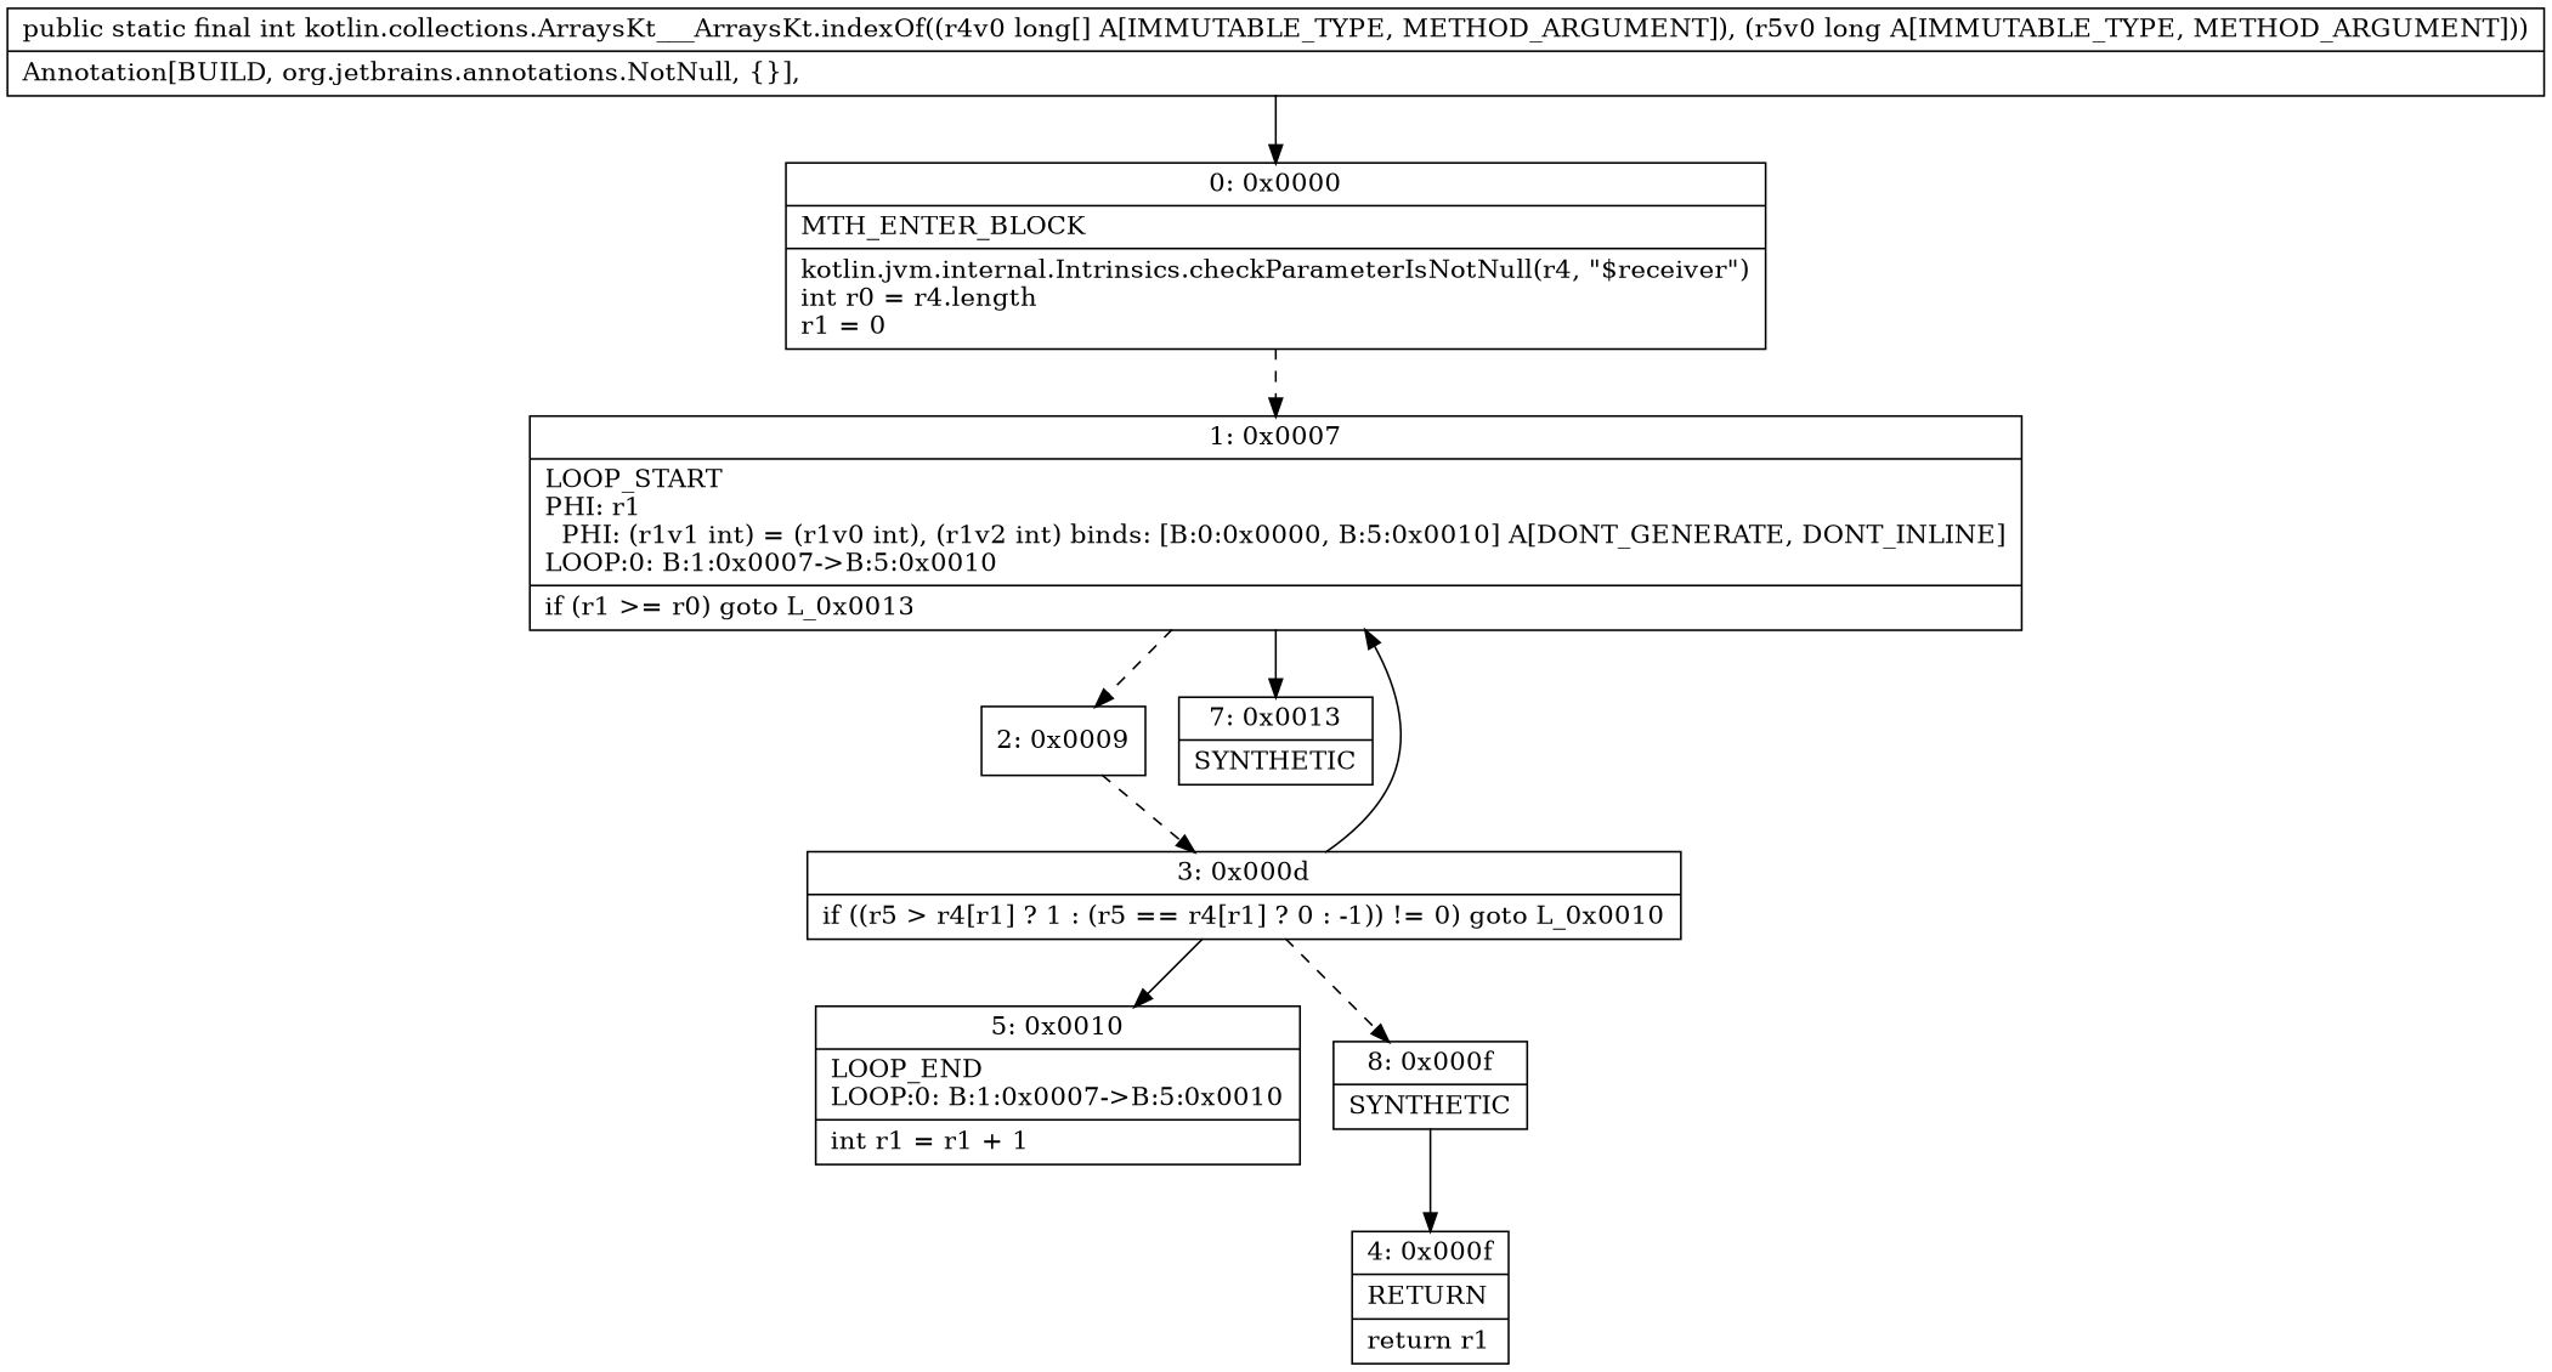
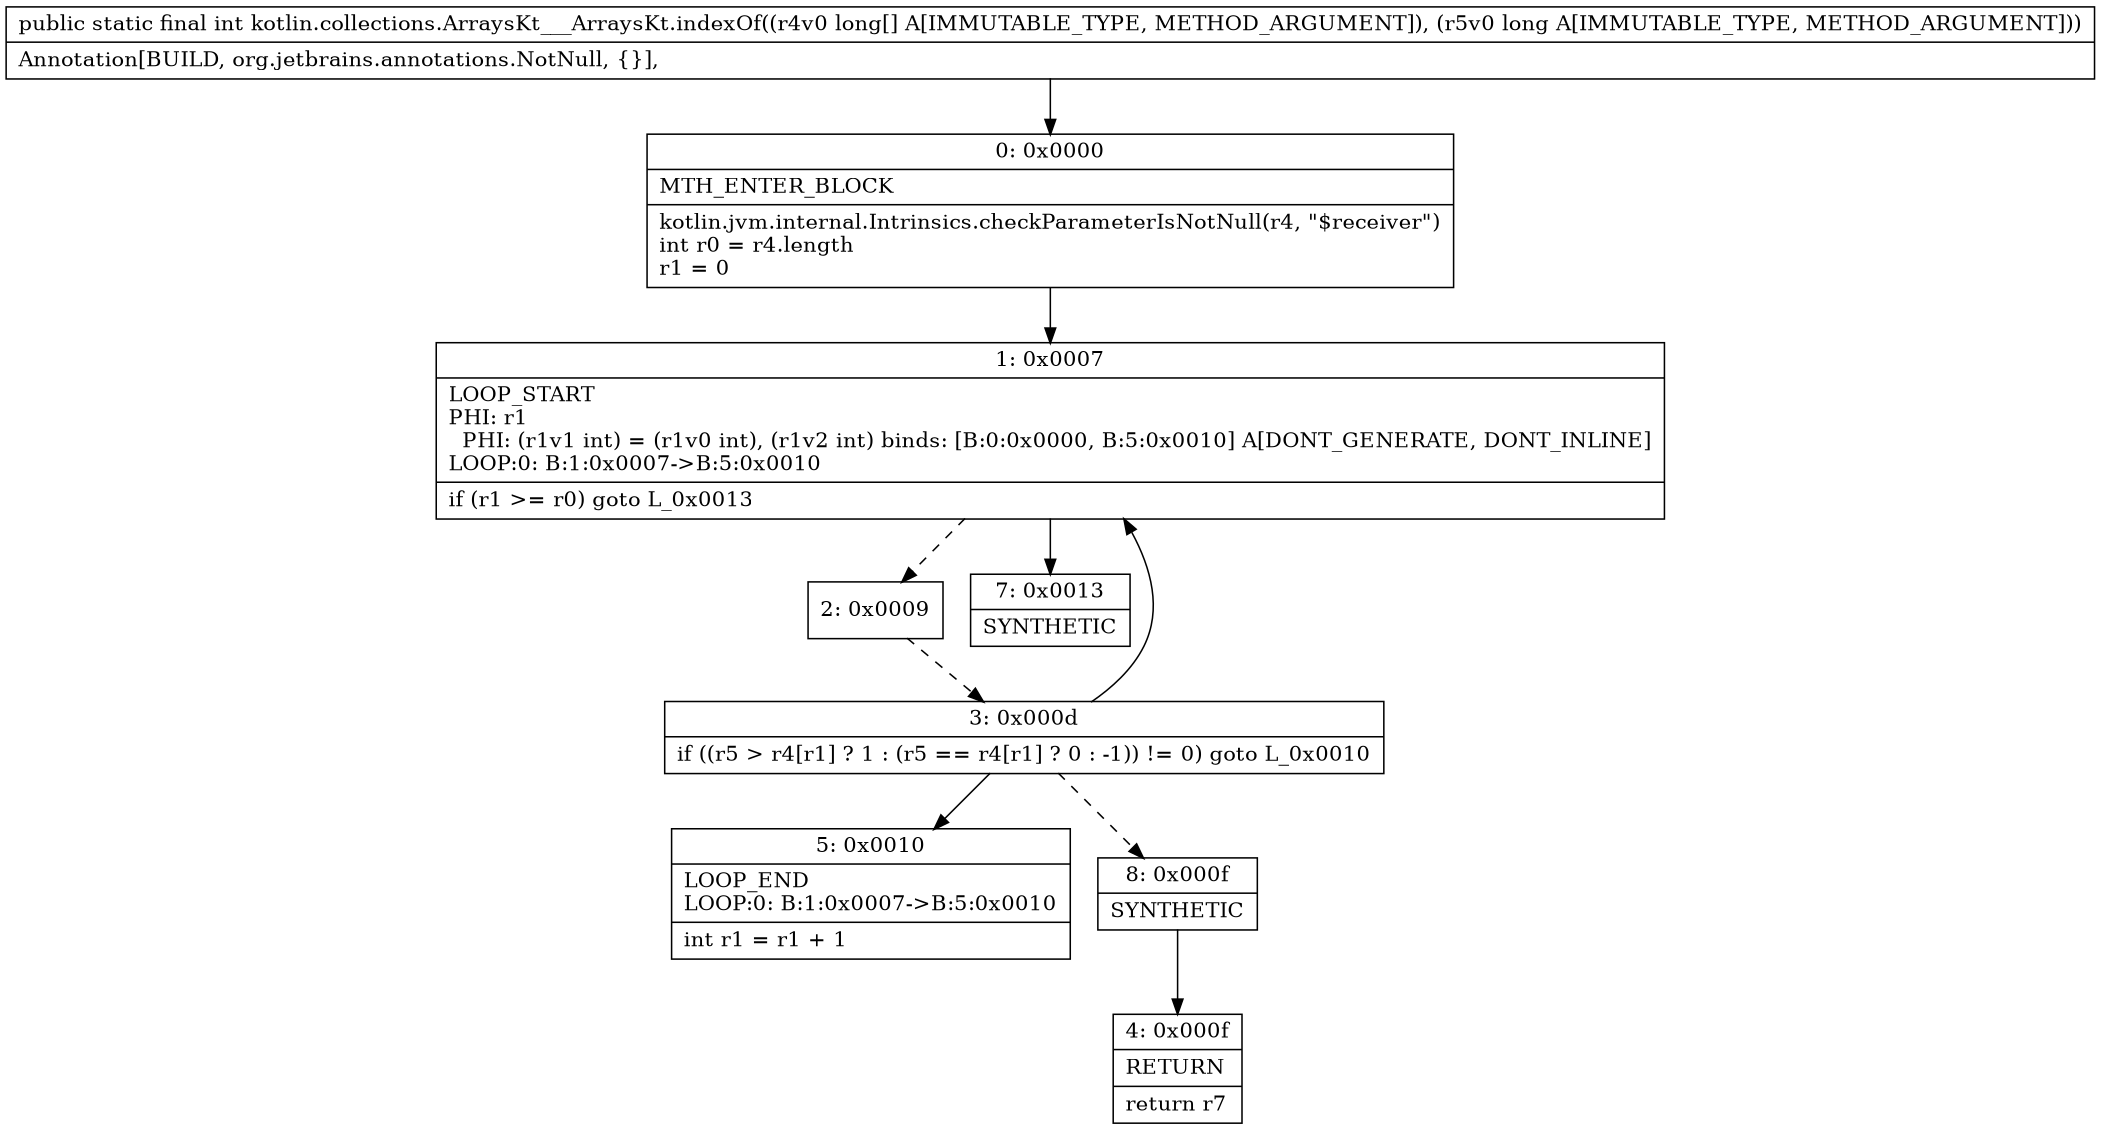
  digraph {
    node [shape=record]
    n1 [label="{0\:\ 0x0000|MTH_ENTER_BLOCK\l|kotlin.jvm.internal.Intrinsics.checkParameterIsNotNull(r4, \"$receiver\")\lint r0 = r4.length\lr1 = 0\l}"]
    n2 [label="{1\:\ 0x0007|LOOP_START\lPHI: r1 \l  PHI: (r1v1 int) = (r1v0 int), (r1v2 int) binds: [B:0:0x0000, B:5:0x0010] A[DONT_GENERATE, DONT_INLINE]\lLOOP:0: B:1:0x0007\-\>B:5:0x0010\l|if (r1 \>= r0) goto L_0x0013\l}"]
    n3 [label="{2\:\ 0x0009}"]
    n4 [label="{7\:\ 0x0013|SYNTHETIC\l}"]
    n5 [label="{3\:\ 0x000d|if ((r5 \> r4[r1] ? 1 : (r5 == r4[r1] ? 0 : \-1)) != 0) goto L_0x0010\l}"]
    n6 [label="{5\:\ 0x0010|LOOP_END\lLOOP:0: B:1:0x0007\-\>B:5:0x0010\l|int r1 = r1 + 1\l}"]
    n7 [label="{8\:\ 0x000f|SYNTHETIC\l}"]
-   n8 [label="{4\:\ 0x000f|RETURN\l|return r1\l}"]
+   n8 [label="{4\:\ 0x000f|RETURN\l|return r7\l}"]
    n9 [label="{public static final int kotlin.collections.ArraysKt___ArraysKt.indexOf((r4v0 long[] A[IMMUTABLE_TYPE, METHOD_ARGUMENT]), (r5v0 long A[IMMUTABLE_TYPE, METHOD_ARGUMENT]))  | Annotation[BUILD, org.jetbrains.annotations.NotNull, \{\}], \l}"]
-   n1 -> n2 [style=dashed]
+   n1 -> n2
    n2 -> n3 [style=dashed]
    n2 -> n4
    n3 -> n5 [style=dashed]
    n5 -> n2
    n5 -> n6
    n5 -> n7 [style=dashed]
    n7 -> n8
    n9 -> n1
  }
